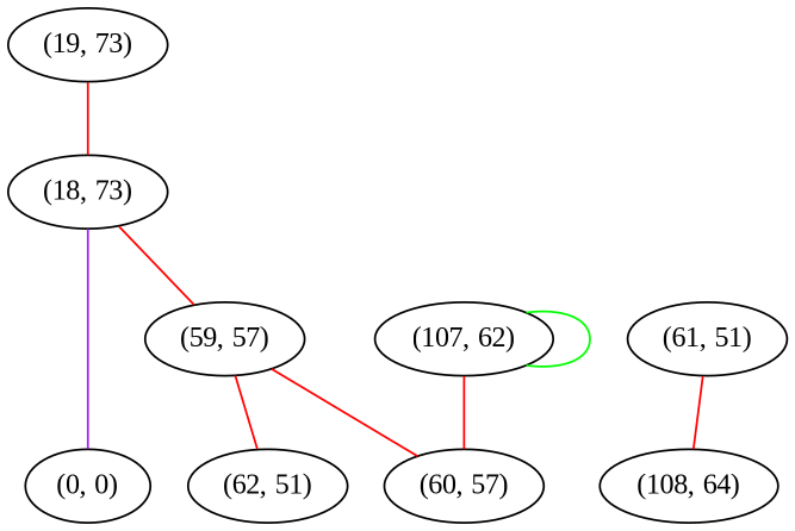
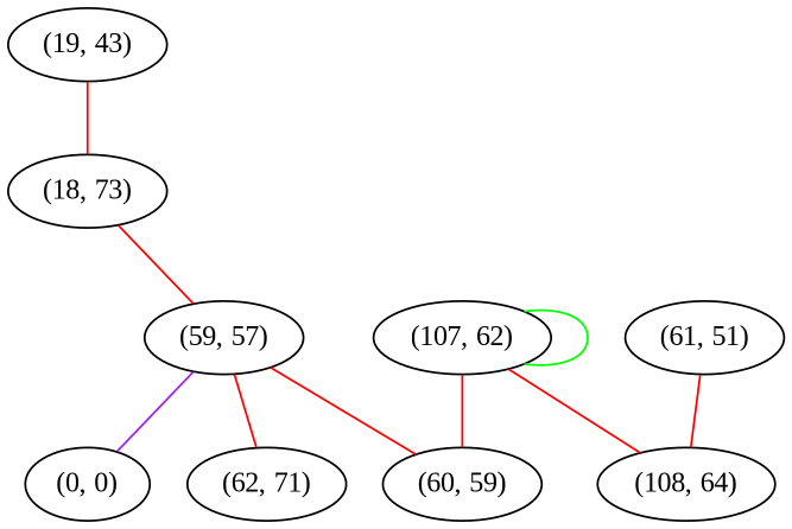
  graph {
    fontname="Liberation Serif"
    node [fontname="Liberation Serif"]
    edge [color=red fontname="Liberation Serif" weight=1]
-   "(19, 73)"
+   "(19, 73)" [label="(19, 43)"]
    "(18, 73)"
    "(59, 57)"
    "(0, 0)"
-   "(62, 51)"
-   "(60, 59)" [label="(60, 57)"]
+   "(62, 51)" [label="(62, 71)"]
+   "(60, 59)"
    "(107, 62)"
    "(108, 64)"
    "(61, 51)"
    "(19, 73)" -- "(18, 73)"
    "(18, 73)" -- "(59, 57)"
-   "(18, 73)" -- "(0, 0)" [color=purple weight=4]
+   "(59, 57)" -- "(0, 0)" [color=purple weight=4]
    "(59, 57)" -- "(62, 51)"
    "(59, 57)" -- "(60, 59)"
    "(107, 62)" -- "(60, 59)"
    "(107, 62)" -- "(107, 62)" [color=green weight=2]
+   "(107, 62)" -- "(108, 64)"
    "(61, 51)" -- "(108, 64)"
  }
